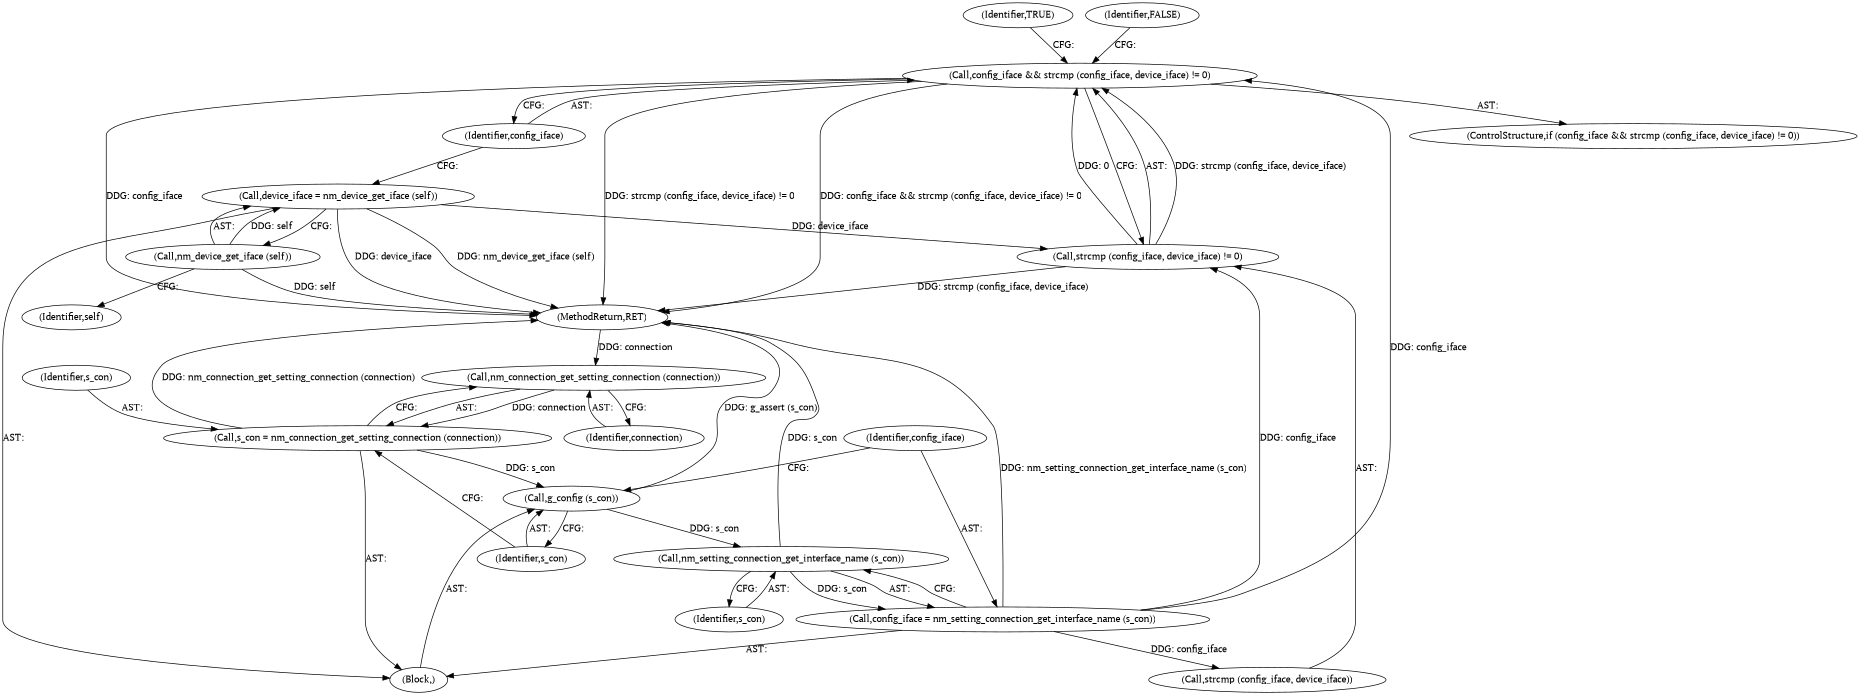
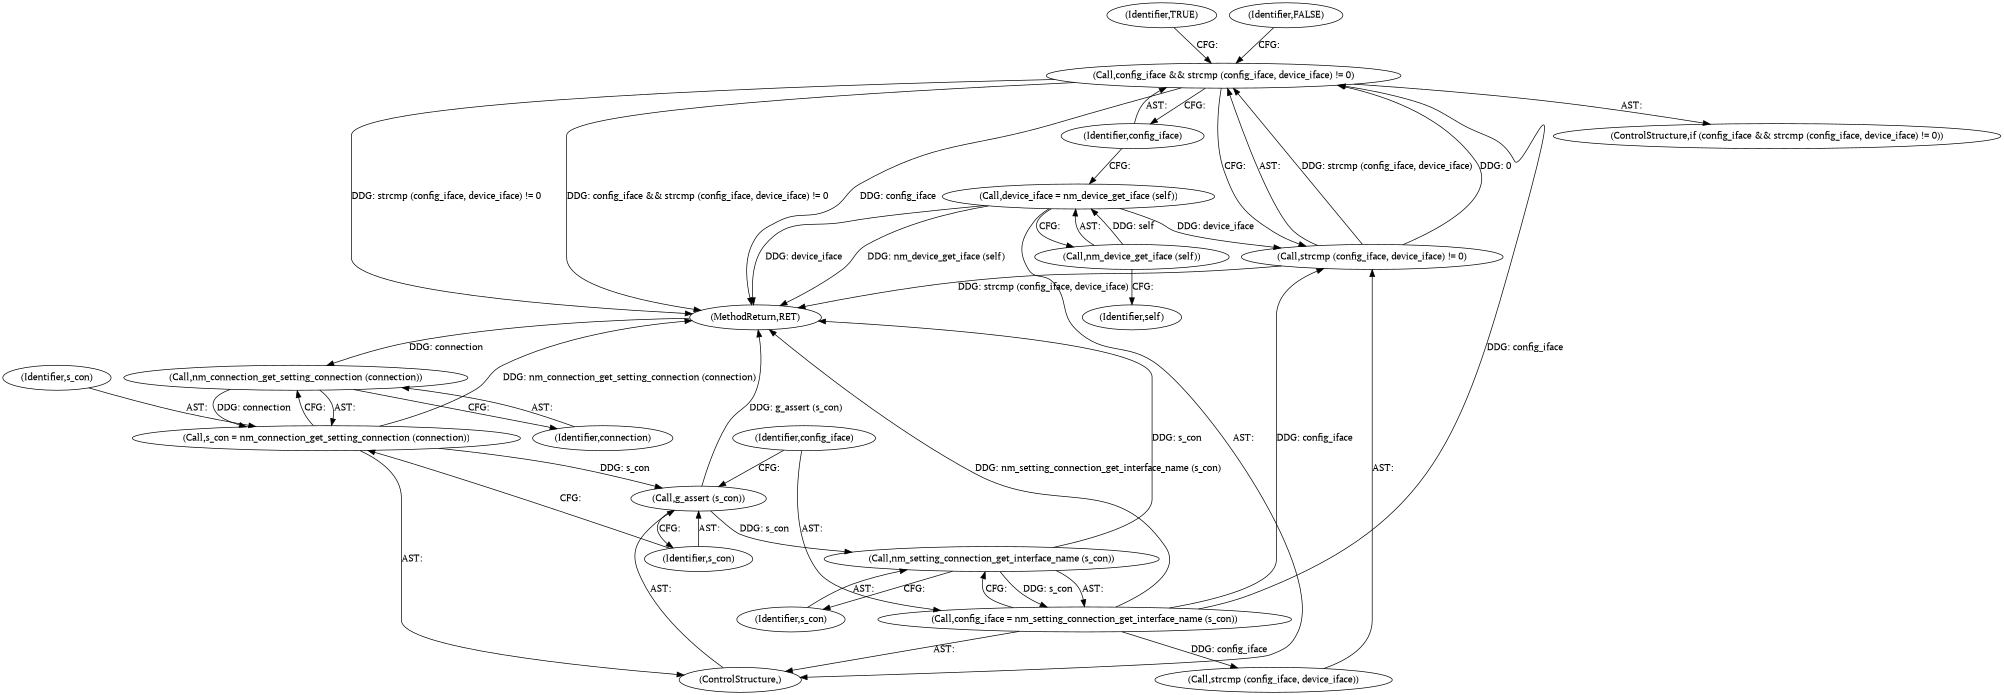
  digraph {
    fontname="PT Serif"
    node [fontname="PT Serif"]
    edge [fontname="PT Serif"]
    n1 [label="(Call,config_iface && strcmp (config_iface, device_iface) != 0)"]
    n2 [label="(Call,strcmp (config_iface, device_iface) != 0)"]
    n3 [label="(ControlStructure,if (config_iface && strcmp (config_iface, device_iface) != 0))"]
    n4 [label="(Identifier,config_iface)"]
    n5 [label="(MethodReturn,RET)"]
    n6 [label="(Call,device_iface = nm_device_get_iface (self))"]
    n7 [label="(Call,nm_connection_get_setting_connection (connection))"]
    n8 [label="(Call,config_iface = nm_setting_connection_get_interface_name (s_con))"]
    n9 [label="(Call,nm_setting_connection_get_interface_name (s_con))"]
-   n10 [label="(Block,)"]
+   n10 [label="(ControlStructure,)"]
    n11 [label="(Call,strcmp (config_iface, device_iface))"]
    n12 [label="(Identifier,s_con)"]
-   n13 [label="(Call,g_config (s_con))"]
+   n13 [label="(Call,g_assert (s_con))"]
    n14 [label="(Identifier,s_con)"]
    n15 [label="(Call,s_con = nm_connection_get_setting_connection (connection))"]
    n16 [label="(Identifier,connection)"]
    n17 [label="(Call,nm_device_get_iface (self))"]
    n18 [label="(Identifier,self)"]
    n19 [label="(Identifier,config_iface)"]
    n20 [label="(Identifier,TRUE)"]
    n21 [label="(Identifier,FALSE)"]
    n22 [label="(Identifier,s_con)"]
    n1 -> n2 [label="CFG: "]
    n1 -> n3 [label="AST: "]
    n1 -> n4 [label="CFG: "]
    n1 -> n5 [label="DDG: config_iface && strcmp (config_iface, device_iface) != 0"]
    n1 -> n5 [label="DDG: config_iface"]
    n1 -> n5 [label="DDG: strcmp (config_iface, device_iface) != 0"]
    n2 -> n1 [label="AST: "]
    n2 -> n1 [label="DDG: strcmp (config_iface, device_iface)"]
    n2 -> n1 [label="DDG: 0"]
    n2 -> n5 [label="DDG: strcmp (config_iface, device_iface)"]
    n4 -> n1 [label="AST: "]
    n4 -> n6 [label="CFG: "]
    n5 -> n7 [label="DDG: connection"]
    n6 -> n2 [label="DDG: device_iface"]
    n6 -> n5 [label="DDG: device_iface"]
    n6 -> n5 [label="DDG: nm_device_get_iface (self)"]
    n6 -> n10 [label="AST: "]
    n6 -> n17 [label="CFG: "]
    n7 -> n15 [label="AST: "]
    n7 -> n15 [label="DDG: connection"]
    n7 -> n16 [label="CFG: "]
    n8 -> n1 [label="DDG: config_iface"]
    n8 -> n2 [label="DDG: config_iface"]
    n8 -> n5 [label="DDG: nm_setting_connection_get_interface_name (s_con)"]
    n8 -> n9 [label="CFG: "]
    n8 -> n10 [label="AST: "]
    n8 -> n11 [label="DDG: config_iface"]
    n9 -> n5 [label="DDG: s_con"]
    n9 -> n8 [label="AST: "]
    n9 -> n8 [label="DDG: s_con"]
    n9 -> n12 [label="CFG: "]
    n10 -> n13 [label="AST: "]
    n11 -> n2 [label="AST: "]
    n12 -> n9 [label="AST: "]
    n13 -> n5 [label="DDG: g_assert (s_con)"]
    n13 -> n9 [label="DDG: s_con"]
    n13 -> n14 [label="CFG: "]
    n14 -> n13 [label="AST: "]
    n14 -> n15 [label="CFG: "]
    n15 -> n5 [label="DDG: nm_connection_get_setting_connection (connection)"]
    n15 -> n7 [label="CFG: "]
    n15 -> n10 [label="AST: "]
    n15 -> n13 [label="DDG: s_con"]
    n16 -> n7 [label="AST: "]
-   n17 -> n5 [label="DDG: self"]
    n17 -> n6 [label="AST: "]
    n17 -> n6 [label="DDG: self"]
    n17 -> n18 [label="CFG: "]
    n19 -> n8 [label="AST: "]
    n19 -> n13 [label="CFG: "]
    n20 -> n1 [label="CFG: "]
    n21 -> n1 [label="CFG: "]
    n22 -> n15 [label="AST: "]
  }
